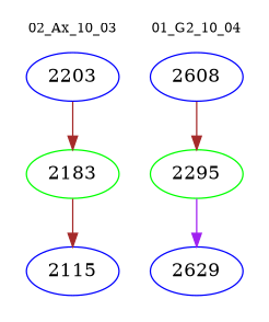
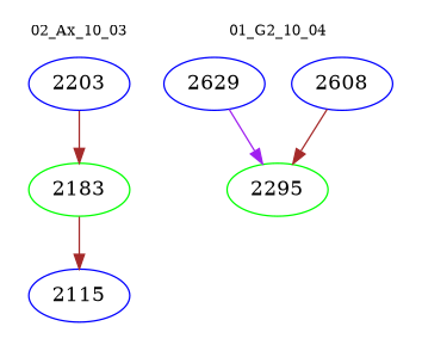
  digraph {
    node [color=blue]
    edge [color=brown]
    n1 [label=2203]
    n2 [color=green label=2183]
    n3 [label=2115]
    n4 [label=2608]
    n5 [color=green label=2295]
    n6 [label=2629]
    subgraph cluster_1 {
      color=white
      fontsize=10
      label="02_Ax_10_03"
      n1
      n2
      n3
    }
    subgraph cluster_2 {
      color=white
      fontsize=10
      label="01_G2_10_04"
      n4
      n5
      n6
    }
    n1 -> n2
    n2 -> n3
    n4 -> n5
-   n5 -> n6 [color=purple]
+   n6 -> n5 [color=purple]
  }
